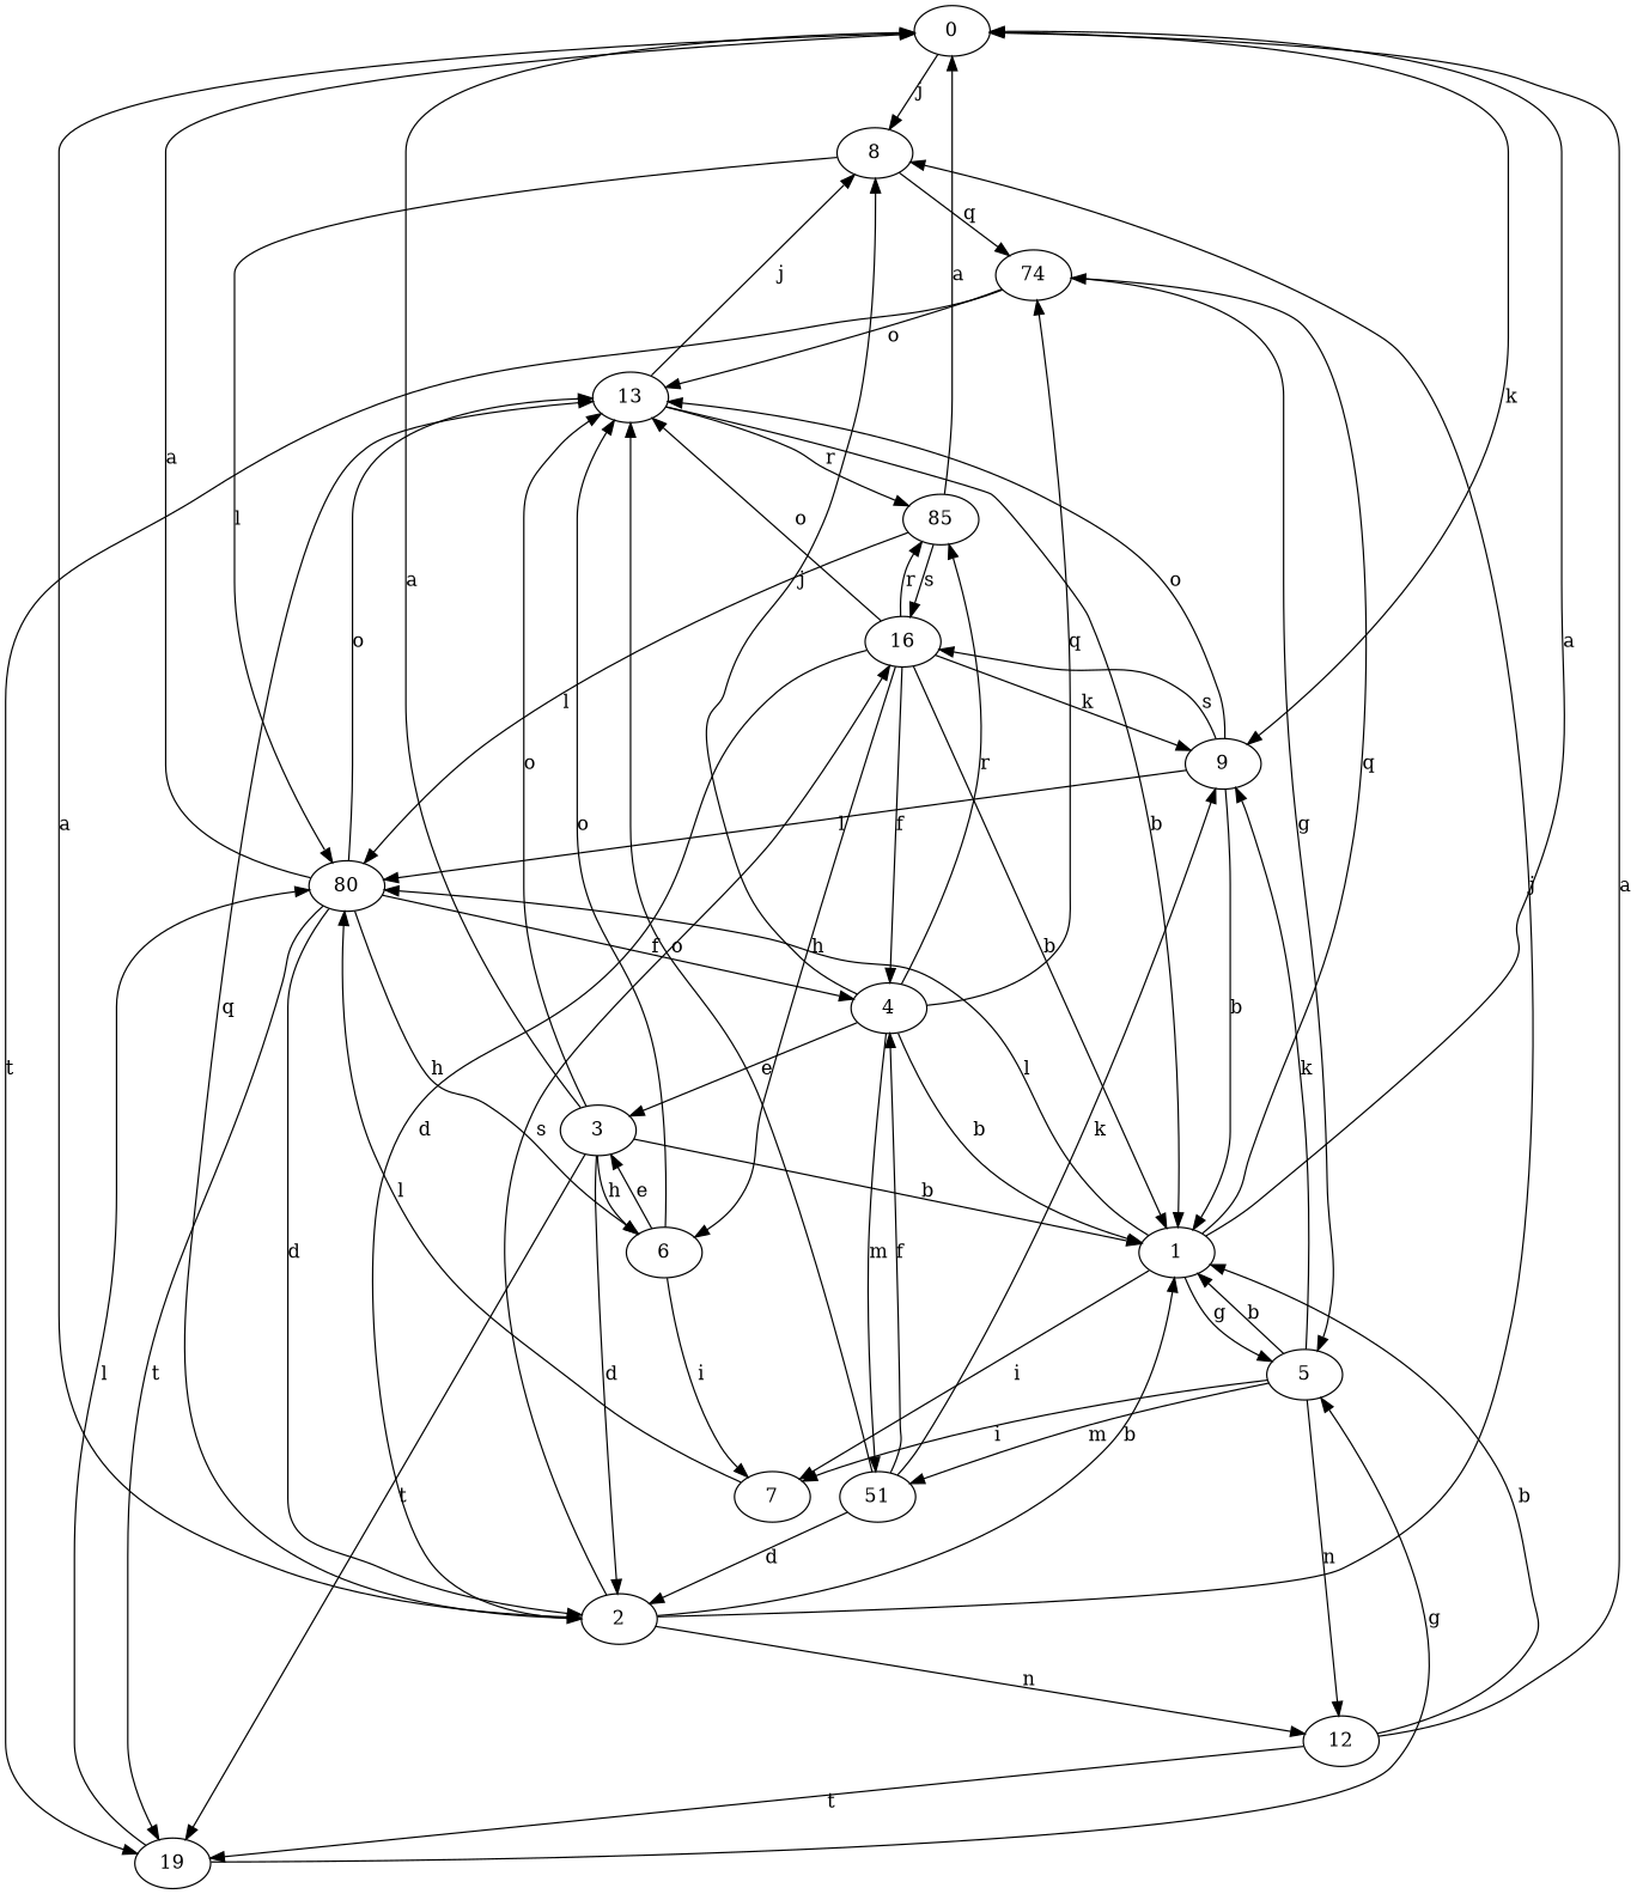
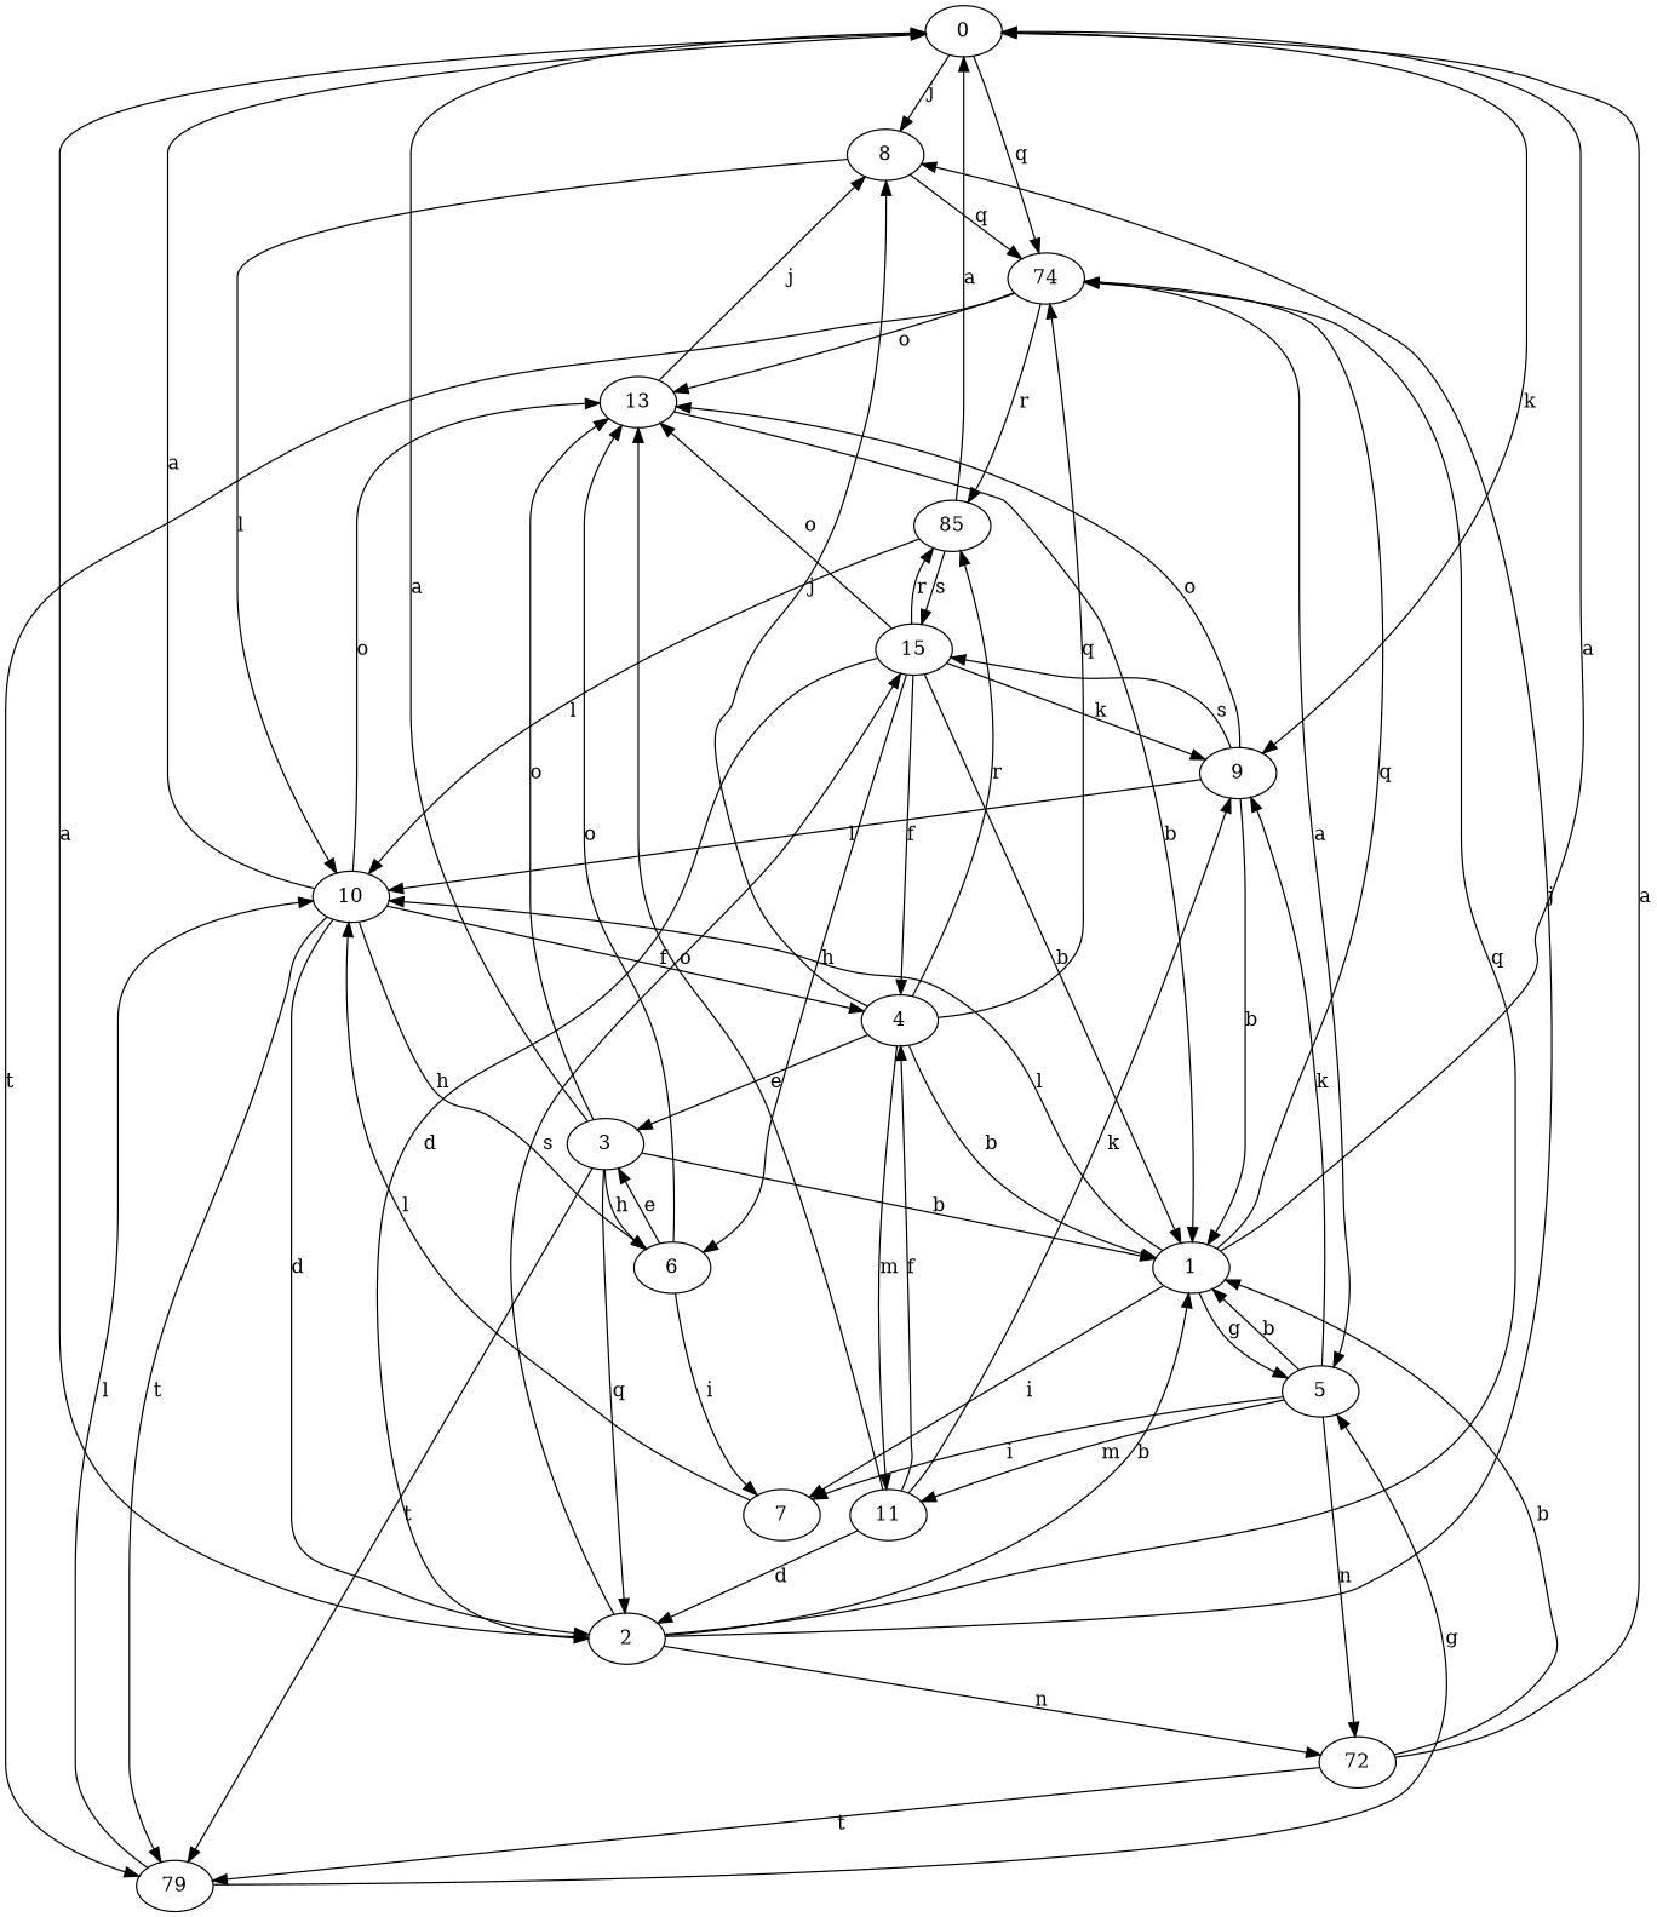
  strict digraph {
    0
    8
    9
    n4 [label=74]
-   10 [label=80]
+   10
    1
-   16
+   16 [label=15]
    13
    5
-   19
+   19 [label=79]
    n11 [label=85]
    7
-   12
-   11 [label=51]
+   12 [label=72]
+   11
    2
    6
    4
    3
    0 -> 8 [label=j]
    0 -> 9 [label=k]
+   0 -> n4 [label=q]
    8 -> n4 [label=q]
    8 -> 10 [label=l]
    9 -> 10 [label=l]
    9 -> 1 [label=b]
    9 -> 16 [label=s]
    9 -> 13 [label=o]
    n4 -> 13 [label=o]
-   n4 -> 5 [label=g]
+   n4 -> 5 [label=a]
    n4 -> 19 [label=t]
-   13 -> n11 [label=r]
+   n4 -> n11 [label=r]
    10 -> 0 [label=a]
    10 -> 13 [label=o]
    10 -> 19 [label=t]
    10 -> 2 [label=d]
    10 -> 6 [label=h]
    10 -> 4 [label=f]
    1 -> 0 [label=a]
    1 -> n4 [label=q]
    1 -> 10 [label=l]
    1 -> 5 [label=g]
    1 -> 7 [label=i]
    16 -> 9 [label=k]
    16 -> 1 [label=b]
    16 -> 13 [label=o]
    16 -> n11 [label=r]
    16 -> 2 [label=d]
    16 -> 6 [label=h]
    16 -> 4 [label=f]
    13 -> 8 [label=j]
    13 -> 1 [label=b]
    5 -> 9 [label=k]
    5 -> 1 [label=b]
    5 -> 7 [label=i]
    5 -> 12 [label=n]
    5 -> 11 [label=m]
    19 -> 10 [label=l]
    19 -> 5 [label=g]
    n11 -> 0 [label=a]
    n11 -> 10 [label=l]
    n11 -> 16 [label=s]
    7 -> 10 [label=l]
    12 -> 0 [label=a]
    12 -> 1 [label=b]
    12 -> 19 [label=t]
    11 -> 9 [label=k]
    11 -> 13 [label=o]
    11 -> 2 [label=d]
    11 -> 4 [label=f]
    2 -> 0 [label=a]
    2 -> 8 [label=j]
-   2 -> 13 [label=q]
+   2 -> n4 [label=q]
    2 -> 1 [label=b]
    2 -> 16 [label=s]
    2 -> 12 [label=n]
    6 -> 13 [label=o]
    6 -> 7 [label=i]
    6 -> 3 [label=e]
    4 -> 8 [label=j]
    4 -> n4 [label=q]
    4 -> 1 [label=b]
    4 -> n11 [label=r]
    4 -> 11 [label=m]
    4 -> 3 [label=e]
    3 -> 0 [label=a]
    3 -> 1 [label=b]
    3 -> 13 [label=o]
    3 -> 19 [label=t]
-   3 -> 2 [label=d]
+   3 -> 2 [label=q]
    3 -> 6 [label=h]
  }
